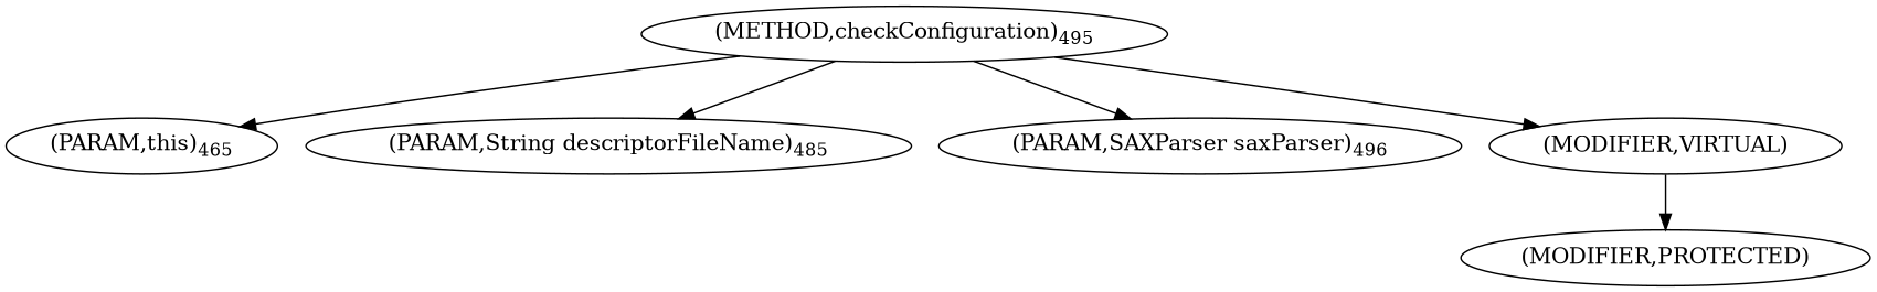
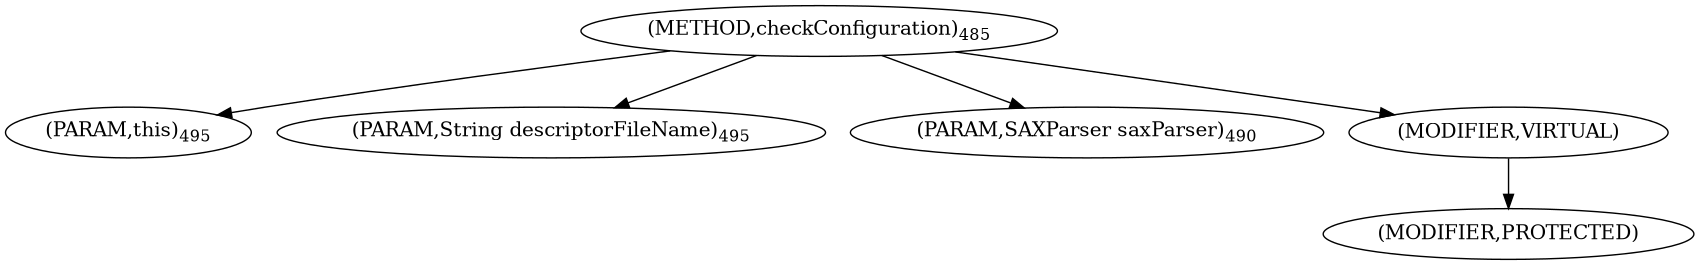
  digraph {
-   n1 [label=<(METHOD,checkConfiguration)<SUB>495</SUB>>]
-   n2 [label=<(PARAM,this)<SUB>465</SUB>>]
-   n3 [label=<(PARAM,String descriptorFileName)<SUB>485</SUB>>]
-   n4 [label=<(PARAM,SAXParser saxParser)<SUB>496</SUB>>]
+   n1 [label=<(METHOD,checkConfiguration)<SUB>485</SUB>>]
+   n2 [label=<(PARAM,this)<SUB>495</SUB>>]
+   n3 [label=<(PARAM,String descriptorFileName)<SUB>495</SUB>>]
+   n4 [label=<(PARAM,SAXParser saxParser)<SUB>490</SUB>>]
    n5 [label=<(MODIFIER,VIRTUAL)>]
    n6 [label=<(MODIFIER,PROTECTED)>]
    n1 -> n2
    n1 -> n3
    n1 -> n4
    n1 -> n5
    n5 -> n6
  }
